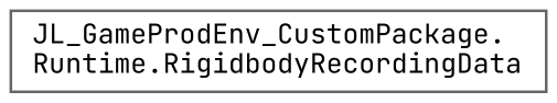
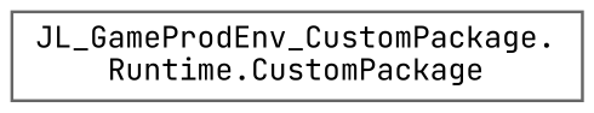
  digraph {
    rankdir=LR
    fontname="JetBrains Mono"
-   n1 [color=grey40 fillcolor=white fontname="JetBrains Mono" fontsize=10 height=0.2 label="JL_GameProdEnv_CustomPackage.\lRuntime.RigidbodyRecordingData" shape=box style=filled width=0.4]
+   n1 [color=grey40 fillcolor=white fontname="JetBrains Mono" fontsize=10 height=0.2 label="JL_GameProdEnv_CustomPackage.\lRuntime.CustomPackage" shape=box style=filled width=0.4]
  }
